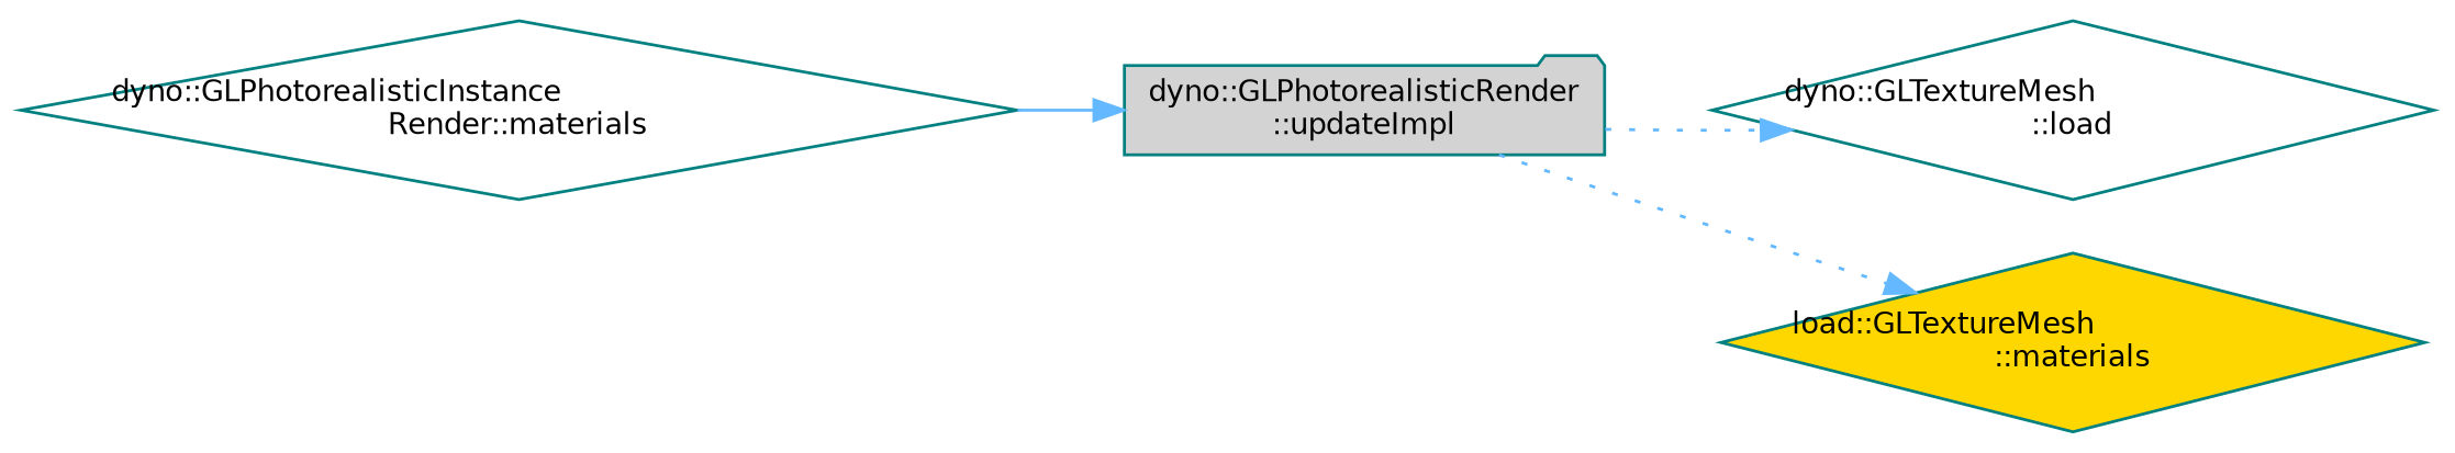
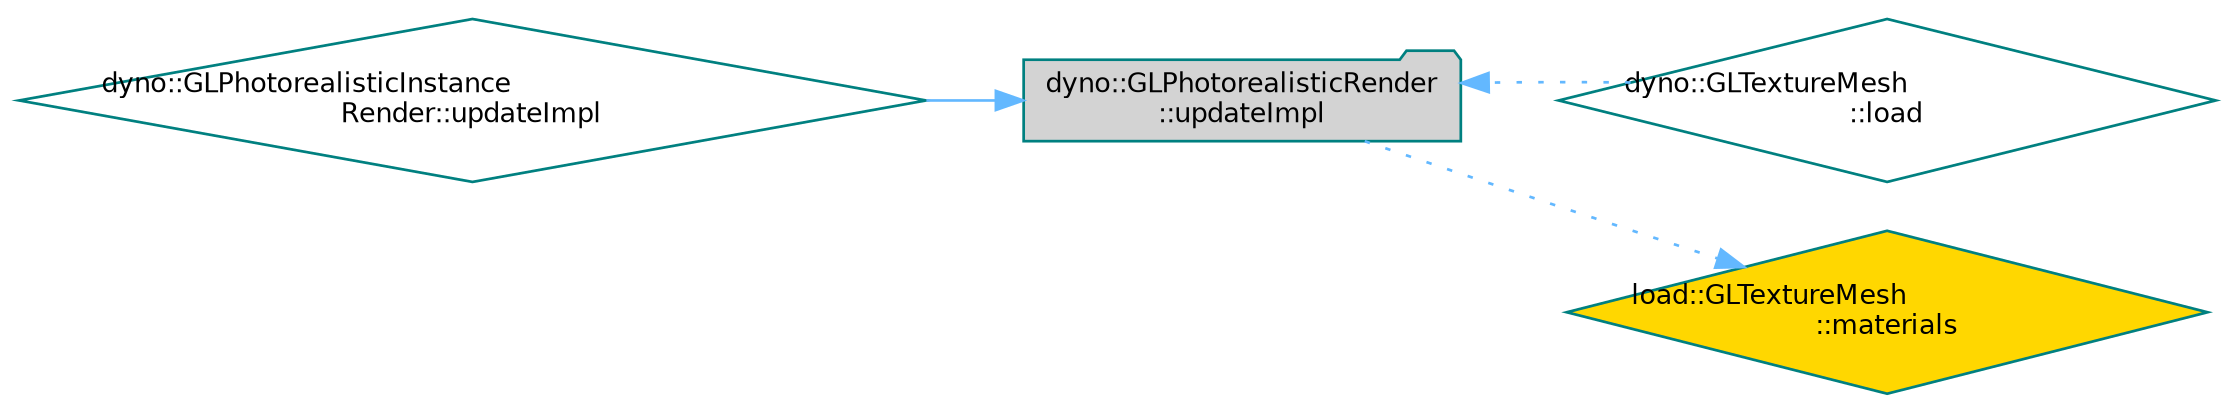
  digraph {
    rankdir=LR
    node [color=teal fillcolor=white fontname=Helvetica fontsize=10 shape=diamond style=filled]
    edge [color=steelblue1 fontname=Helvetica fontsize=10 labelfontname=Helvetica labelfontsize=10 style=dotted]
-   n1 [fontcolor=black height=0.2 label="dyno::GLPhotorealisticInstance\lRender::materials" width=0.4]
+   n1 [fontcolor=black height=0.2 label="dyno::GLPhotorealisticInstance\lRender::updateImpl" width=0.4]
    n2 [fillcolor=lightgrey height=0.2 label="dyno::GLPhotorealisticRender\l::updateImpl" shape=folder width=0.4]
    n3 [height=0.2 label="dyno::GLTextureMesh\l::load" width=0.4]
    n4 [fillcolor=gold height=0.2 label="load::GLTextureMesh\l::materials" width=0.4]
    n1 -> n2 [style=solid]
-   n2 -> n3
+   n3 -> n2
    n2 -> n4
  }
